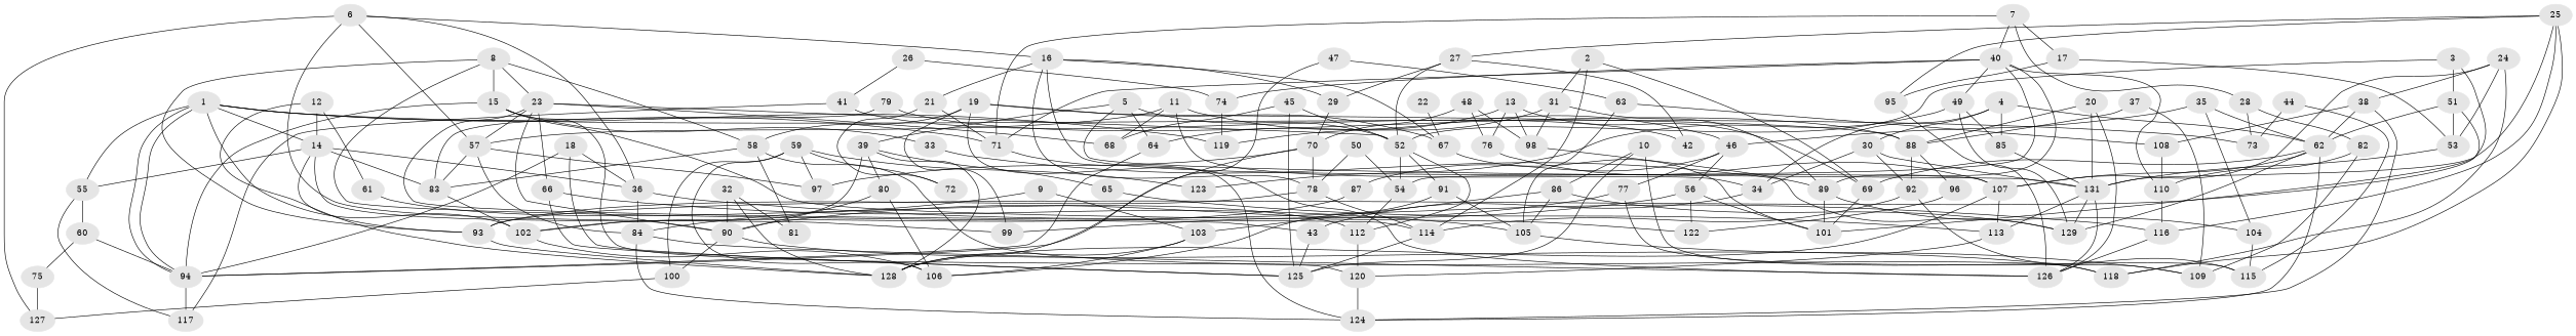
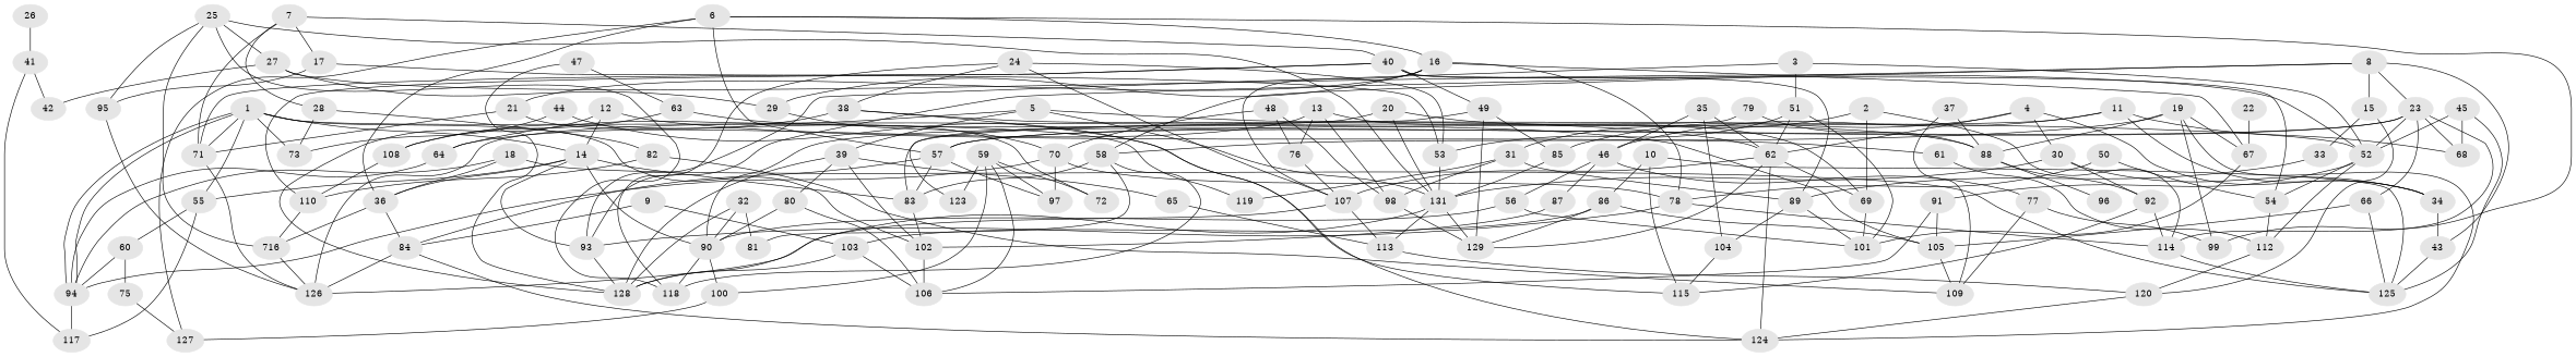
  graph {
    node [color=gray90 style=filled]
    1
    14
    55
    71
    73
    94
    102
    119
    93
    36
    83
    90
    117
    60
    126
    106
    2
    31
    69
    114
    98
    89
    101
    125
    3
    51
    52
    62
    53
    54
    91
    112
    128
    4
    30
    34
    85
    n38 [label=131]
    92
    43
    107
    124
    129
    5
    39
    64
    65
    80
    113
    6
    16
    57
    99
    127
    21
    29
    67
    78
    84
-   116
+   116 [label=716]
    97
    7
    17
    28
    40
    95
    82
-   74
    49
    110
    8
    15
    23
    58
    33
    120
-   122
    68
    66
    118
    81
    9
    103
    10
    86
    115
    105
    11
    46
    56
    77
    87
    12
    61
    13
    76
    100
    72
    70
    18
    19
    88
    96
    20
    22
    24
    38
    108
    25
    27
    42
    26
    41
    109
    104
    32
    35
    37
    123
    44
    45
    47
    63
    48
    50
    75
    59
    79
    1 -- 14
    1 -- 55
    1 -- 71
    1 -- 73
    1 -- 94
    1 -- 94
    1 -- 102
    1 -- 119
    14 -- 55
    14 -- 93
    14 -- 36
    14 -- 83
    14 -- 90
    55 -- 117
    55 -- 60
    71 -- 126
    94 -- 117
    102 -- 106
    93 -- 128
    36 -- 84
    36 -- 116
    83 -- 102
    90 -- 118
    90 -- 100
    60 -- 94
    60 -- 75
    2 -- 31
    2 -- 69
    2 -- 114
    31 -- 119
    31 -- 98
    31 -- 89
    69 -- 101
    114 -- 125
    98 -- 129
    89 -- 101
    89 -- 104
    3 -- 93
    3 -- 51
    3 -- 52
    51 -- 101
    51 -- 62
    51 -- 53
    52 -- 54
    52 -- 91
    52 -- 112
    62 -- 69
    62 -- 107
    62 -- 124
    62 -- 129
    53 -- n38
    54 -- 112
    91 -- 106
    91 -- 105
    112 -- 120
    4 -- 62
    4 -- 30
    4 -- 34
    4 -- 85
    30 -- 34
    30 -- n38
    30 -- 92
    34 -- 43
    85 -- n38
    n38 -- 126
    n38 -- 129
    n38 -- 113
    92 -- 114
    92 -- 115
    43 -- 125
    107 -- 128
    107 -- 113
    5 -- 52
    5 -- n38
    5 -- 39
    5 -- 64
    39 -- 102
    39 -- 128
    39 -- 65
    39 -- 80
    64 -- 94
    65 -- 113
    80 -- 90
    80 -- 106
    113 -- 120
    6 -- 36
    6 -- 16
    6 -- 57
    6 -- 99
    6 -- 127
    16 -- 107
    16 -- 21
    16 -- 29
    16 -- 67
    16 -- 78
    57 -- 83
    57 -- 84
    57 -- 97
    21 -- 71
    21 -- 72
    29 -- 70
    67 -- 101
    78 -- 93
    78 -- 114
    84 -- 126
    84 -- 124
    116 -- 126
    7 -- 71
    7 -- 17
    7 -- 28
    7 -- 40
    17 -- 53
    17 -- 95
    28 -- 73
    28 -- 82
    40 -- 71
    40 -- 89
    40 -- 54
-   40 -- 74
    40 -- 49
    40 -- 110
    95 -- 126
    82 -- 110
    82 -- 109
-   74 -- 119
    49 -- 85
    49 -- 129
    49 -- 123
    110 -- 116
    8 -- 93
    8 -- 43
    8 -- 15
    8 -- 23
    8 -- 58
-   15 -- 94
    15 -- 33
    15 -- 120
-   15 -- 122
    23 -- 90
    23 -- 114
    23 -- 52
    23 -- 57
    23 -- 68
    23 -- 66
    58 -- 83
    58 -- 118
    58 -- 81
    33 -- 89
    120 -- 124
    66 -- 125
    66 -- 105
    9 -- 84
    9 -- 103
    103 -- 106
    103 -- 128
    10 -- 125
    10 -- 86
    10 -- 115
    86 -- 129
    86 -- 103
    86 -- 105
    105 -- 109
    11 -- 34
    11 -- 57
    11 -- 68
    11 -- 46
    46 -- 56
    46 -- 77
    46 -- 87
    56 -- 90
    56 -- 101
-   56 -- 122
    77 -- 99
    77 -- 109
    87 -- 102
    12 -- 14
    12 -- 128
    12 -- 61
    61 -- 112
    13 -- 69
    13 -- 98
    13 -- 64
    13 -- 76
    76 -- 107
    100 -- 127
    70 -- 94
    70 -- 78
    70 -- 97
    18 -- 94
    18 -- 36
    18 -- 125
    19 -- 124
    19 -- 99
    19 -- 67
    19 -- 58
    19 -- 88
    88 -- 92
    88 -- 96
-   96 -- 122
    20 -- 126
    20 -- n38
    20 -- 88
    22 -- 67
    24 -- 53
    24 -- 107
    24 -- 118
    24 -- 38
    38 -- 62
    38 -- 124
    38 -- 108
    108 -- 110
    25 -- n38
    25 -- 116
    25 -- 95
    25 -- 118
    25 -- 27
    27 -- 52
    27 -- 29
    27 -- 42
-   26 -- 74
    26 -- 41
    41 -- 117
    41 -- 42
    104 -- 115
    32 -- 90
    32 -- 128
    32 -- 81
    35 -- 62
    35 -- 46
    35 -- 104
    37 -- 88
    37 -- 109
    44 -- 73
    44 -- 115
    45 -- 125
    45 -- 52
    45 -- 68
    47 -- 128
    47 -- 63
    63 -- 105
    63 -- 108
    48 -- 98
    48 -- 76
    48 -- 70
    50 -- 54
    50 -- 78
    75 -- 127
    59 -- 106
    59 -- 97
    59 -- 100
    59 -- 72
    59 -- 123
    79 -- 83
    79 -- 88
  }
